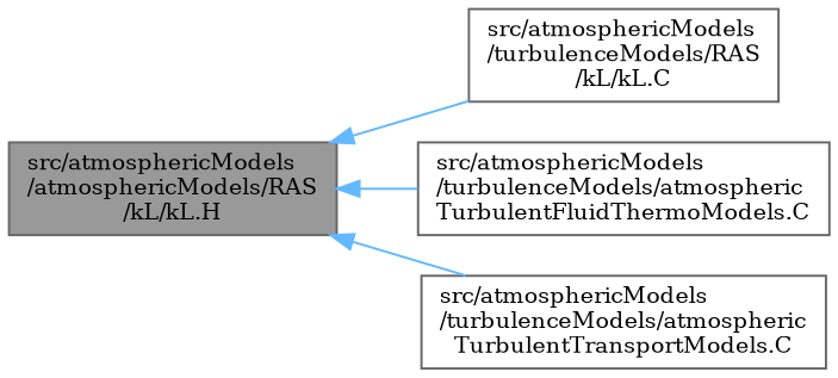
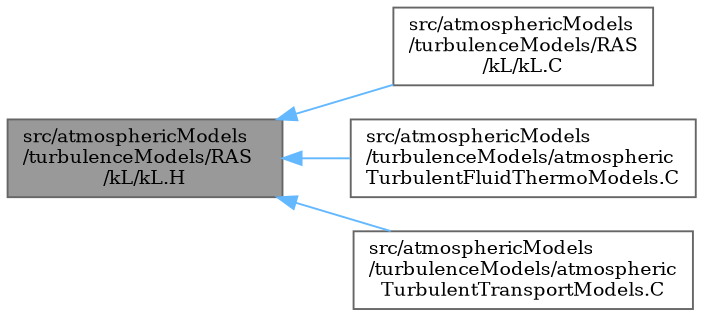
  digraph {
    rankdir=LR
    fontname="DejaVu Serif"
    node [color=grey40 fillcolor=white fontname="DejaVu Serif" fontsize=10 shape=box style=filled]
    edge [color=steelblue1 dir=back fontname="DejaVu Serif" fontsize=10 labelfontname=Helvetica labelfontsize=10 style=solid]
-   n1 [color=gray40 fillcolor=grey60 fontcolor=black height=0.2 label="src/atmosphericModels\l/atmosphericModels/RAS\l/kL/kL.H" width=0.4]
+   n1 [color=gray40 fillcolor=grey60 fontcolor=black height=0.2 label="src/atmosphericModels\l/turbulenceModels/RAS\l/kL/kL.H" width=0.4]
    n2 [height=0.2 label="src/atmosphericModels\l/turbulenceModels/RAS\l/kL/kL.C" width=0.4]
    n3 [height=0.2 label="src/atmosphericModels\l/turbulenceModels/atmospheric\lTurbulentFluidThermoModels.C" width=0.4]
    n4 [height=0.2 label="src/atmosphericModels\l/turbulenceModels/atmospheric\lTurbulentTransportModels.C" width=0.4]
    n1 -> n2
    n1 -> n3
    n1 -> n4
  }
